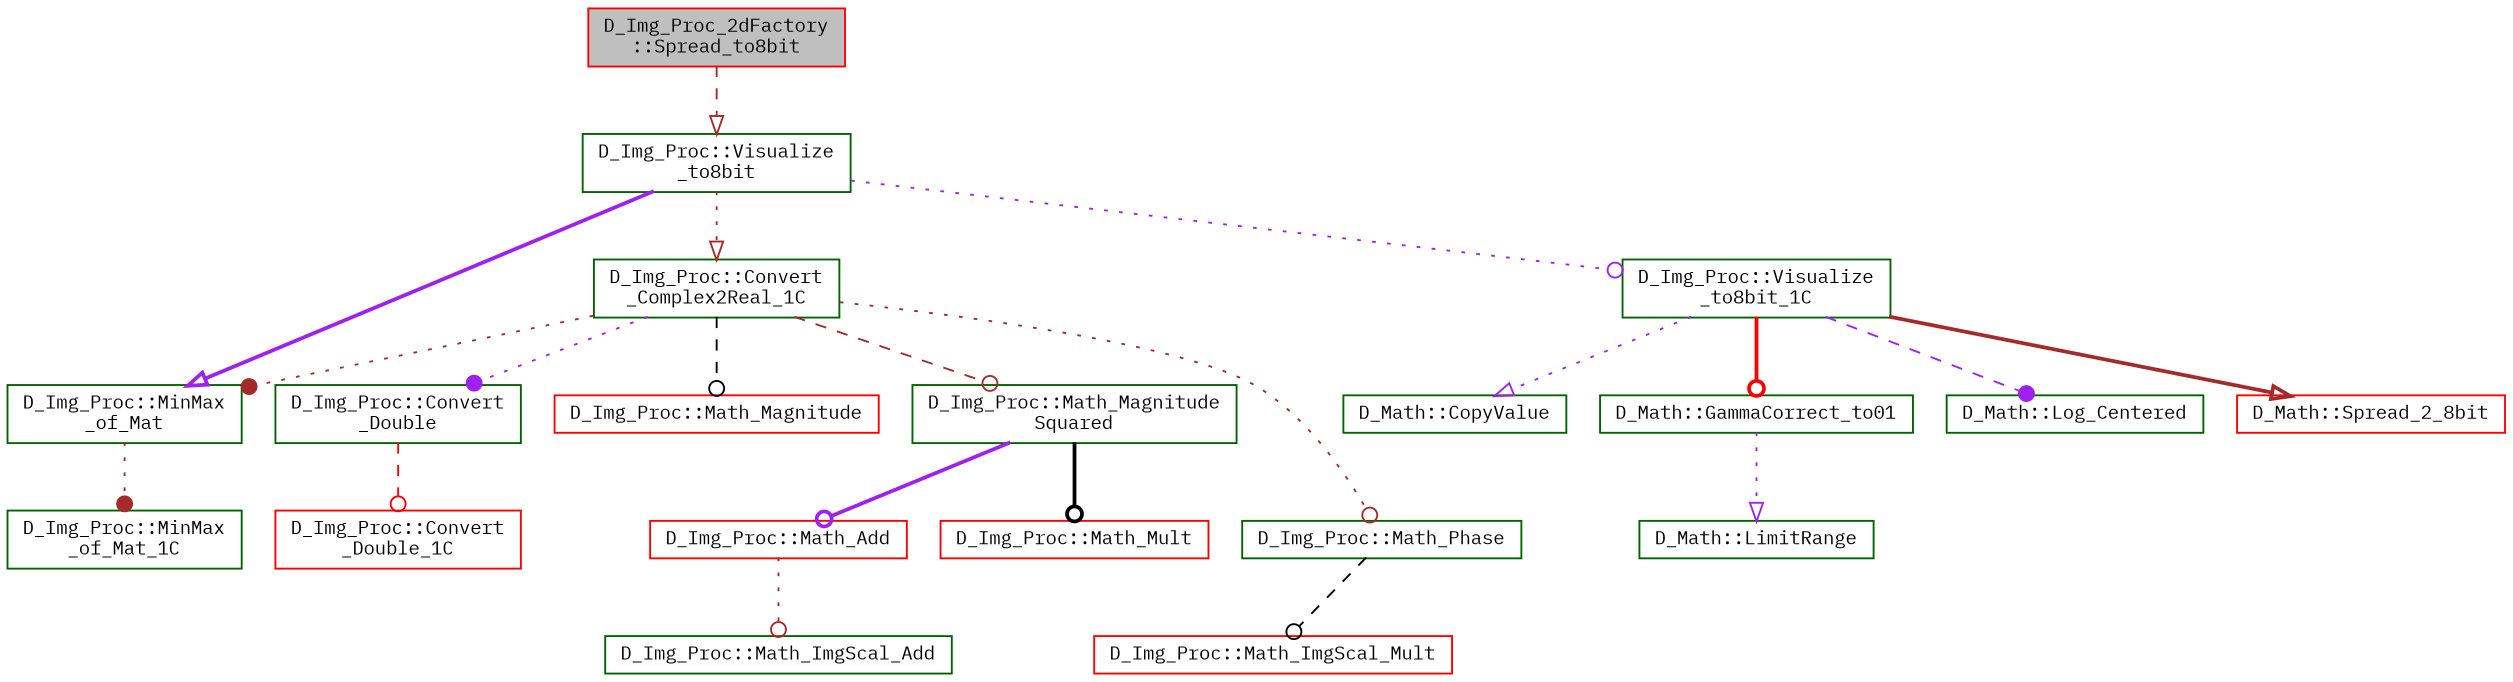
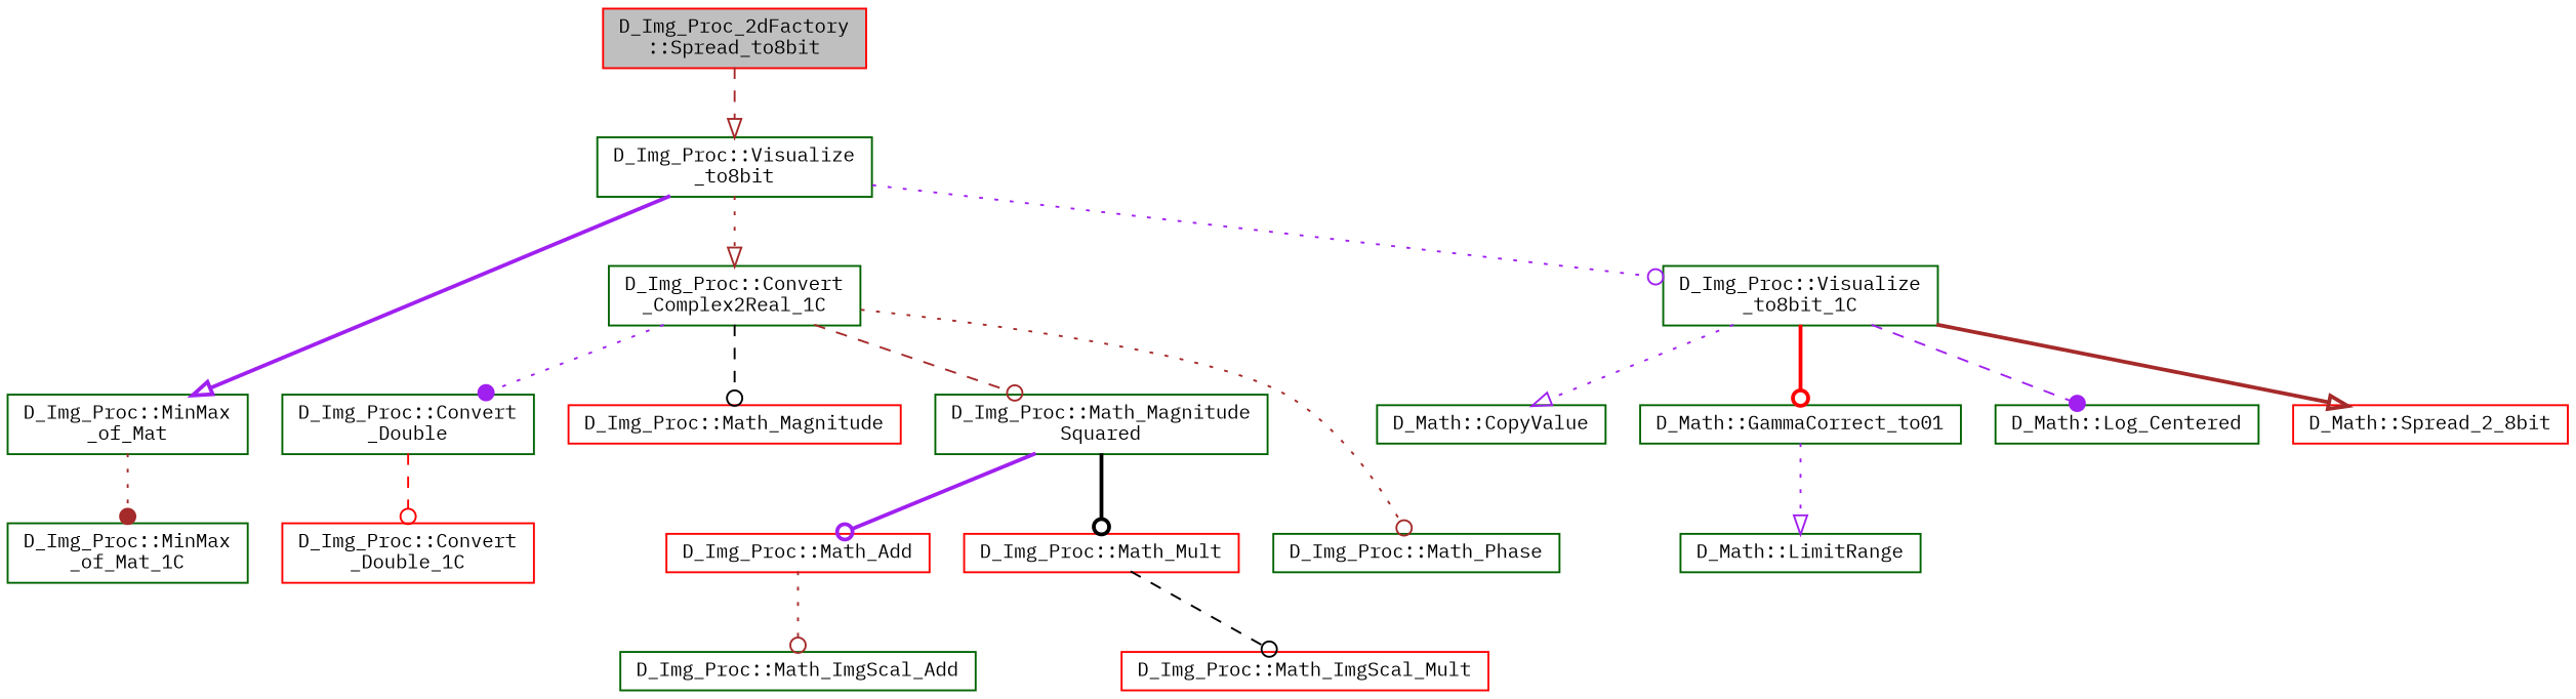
  digraph {
    fontname="IBM Plex Mono"
    rankdir=TB
    node [color=darkgreen fillcolor=white fontname="IBM Plex Mono" fontsize=10 shape=record style=filled]
    edge [arrowhead=odot color=brown fontname="IBM Plex Mono" fontsize=10 labelfontname=Helvetica labelfontsize=10 style=dotted]
    n1 [color=red fillcolor=grey75 fontcolor=black height=0.2 label="D_Img_Proc_2dFactory\l::Spread_to8bit" width=0.4]
    n2 [height=0.2 label="D_Img_Proc::Visualize\l_to8bit" width=0.4]
    n3 [height=0.2 label="D_Img_Proc::Convert\l_Complex2Real_1C" width=0.4]
    n4 [height=0.2 label="D_Img_Proc::MinMax\l_of_Mat" width=0.4]
    n5 [height=0.2 label="D_Img_Proc::Visualize\l_to8bit_1C" width=0.4]
    n6 [height=0.2 label="D_Img_Proc::Convert\l_Double" width=0.4]
    n7 [color=red height=0.2 label="D_Img_Proc::Math_Magnitude" width=0.4]
    n8 [height=0.2 label="D_Img_Proc::Math_Magnitude\lSquared" width=0.4]
    n9 [height=0.2 label="D_Img_Proc::Math_Phase" width=0.4]
    n10 [height=0.2 label="D_Img_Proc::MinMax\l_of_Mat_1C" width=0.4]
    n11 [height=0.2 label="D_Math::CopyValue" width=0.4]
    n12 [height=0.2 label="D_Math::GammaCorrect_to01" width=0.4]
    n13 [height=0.2 label="D_Math::Log_Centered" width=0.4]
    n14 [color=red height=0.2 label="D_Math::Spread_2_8bit" width=0.4]
    n15 [color=red height=0.2 label="D_Img_Proc::Convert\l_Double_1C" width=0.4]
    n16 [color=red height=0.2 label="D_Img_Proc::Math_Add" width=0.4]
    n17 [color=red height=0.2 label="D_Img_Proc::Math_Mult" width=0.4]
    n18 [height=0.2 label="D_Img_Proc::Math_ImgScal_Add" width=0.4]
    n19 [color=red height=0.2 label="D_Img_Proc::Math_ImgScal_Mult" width=0.4]
    n20 [height=0.2 label="D_Math::LimitRange" width=0.4]
    n1 -> n2 [arrowhead=onormal style=dashed]
    n2 -> n3 [arrowhead=onormal]
    n2 -> n4 [arrowhead=onormal color=purple style=bold]
    n2 -> n5 [color=purple]
-   n3 -> n4 [arrowhead=dot]
    n3 -> n6 [arrowhead=dot color=purple]
    n3 -> n7 [color=black style=dashed]
    n3 -> n8 [style=dashed]
    n3 -> n9
    n4 -> n10 [arrowhead=dot]
    n5 -> n11 [arrowhead=onormal color=purple]
    n5 -> n12 [color=red style=bold]
    n5 -> n13 [arrowhead=dot color=purple style=dashed]
    n5 -> n14 [arrowhead=onormal style=bold]
    n6 -> n15 [color=red style=dashed]
    n8 -> n16 [color=purple style=bold]
    n8 -> n17 [color=black style=bold]
    n12 -> n20 [arrowhead=onormal color=purple]
    n16 -> n18
-   n9 -> n19 [color=black style=dashed]
+   n17 -> n19 [color=black style=dashed]
  }
